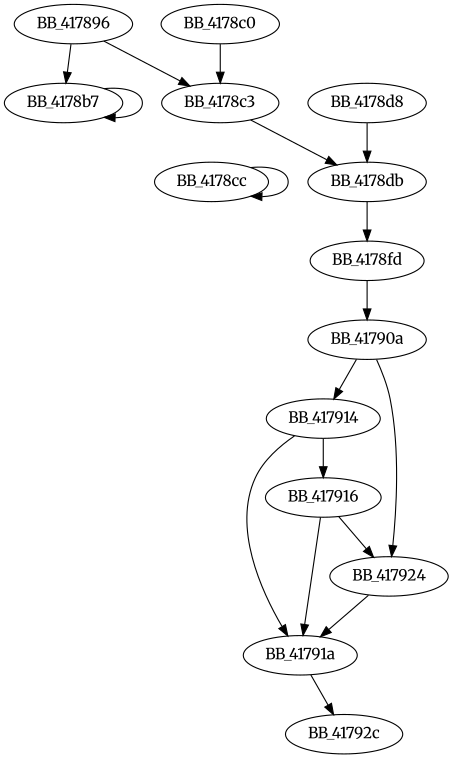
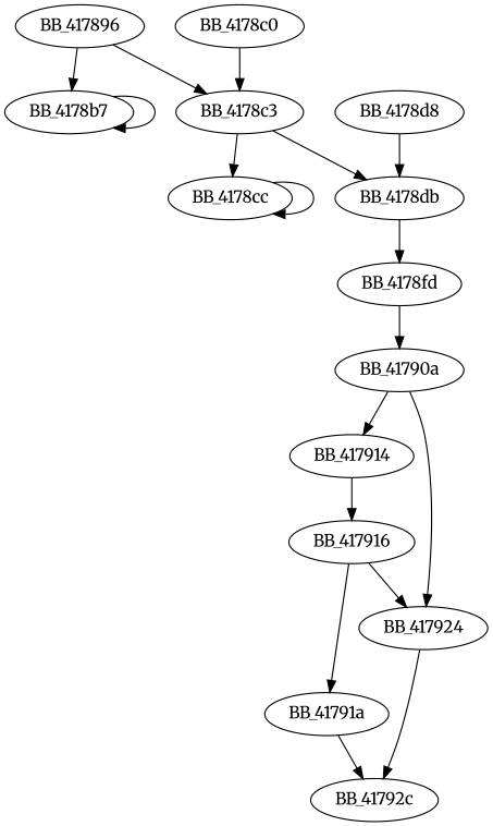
  digraph {
    fontname=Merriweather
    node [fontname=Merriweather]
    edge [fontname=Merriweather]
    BB_417896
    BB_4178b7
    BB_4178c3
    BB_4178cc
    BB_4178db
    BB_4178c0
    BB_4178fd
    BB_4178d8
    BB_41790a
    BB_417914
    BB_417924
    BB_417916
    BB_41791a
    BB_41792c
    BB_417896 -> BB_4178b7
    BB_417896 -> BB_4178c3
    BB_4178b7 -> BB_4178b7
+   BB_4178c3 -> BB_4178cc
    BB_4178c3 -> BB_4178db
    BB_4178cc -> BB_4178cc
    BB_4178db -> BB_4178fd
    BB_4178c0 -> BB_4178c3
    BB_4178fd -> BB_41790a
    BB_4178d8 -> BB_4178db
    BB_41790a -> BB_417914
    BB_41790a -> BB_417924
    BB_417914 -> BB_417916
-   BB_417914 -> BB_41791a
-   BB_417924 -> BB_41791a
+   BB_417924 -> BB_41792c
    BB_417916 -> BB_417924
    BB_417916 -> BB_41791a
    BB_41791a -> BB_41792c
  }
